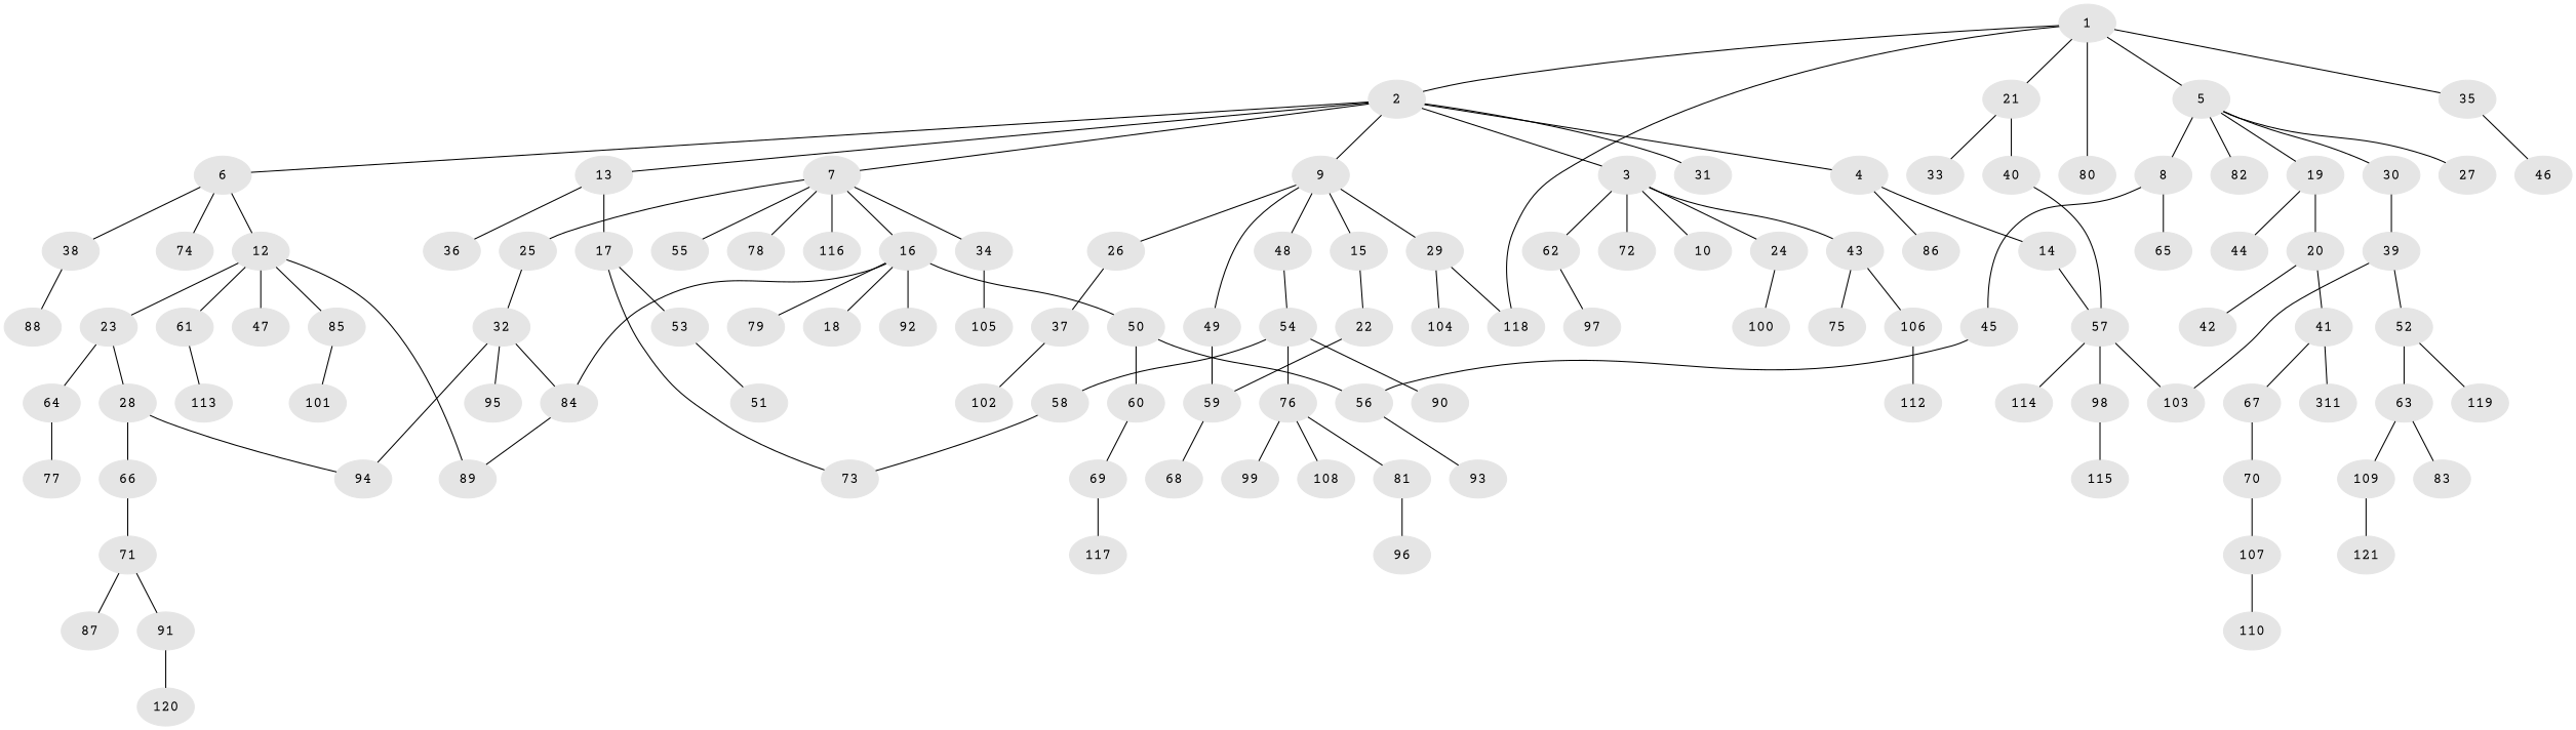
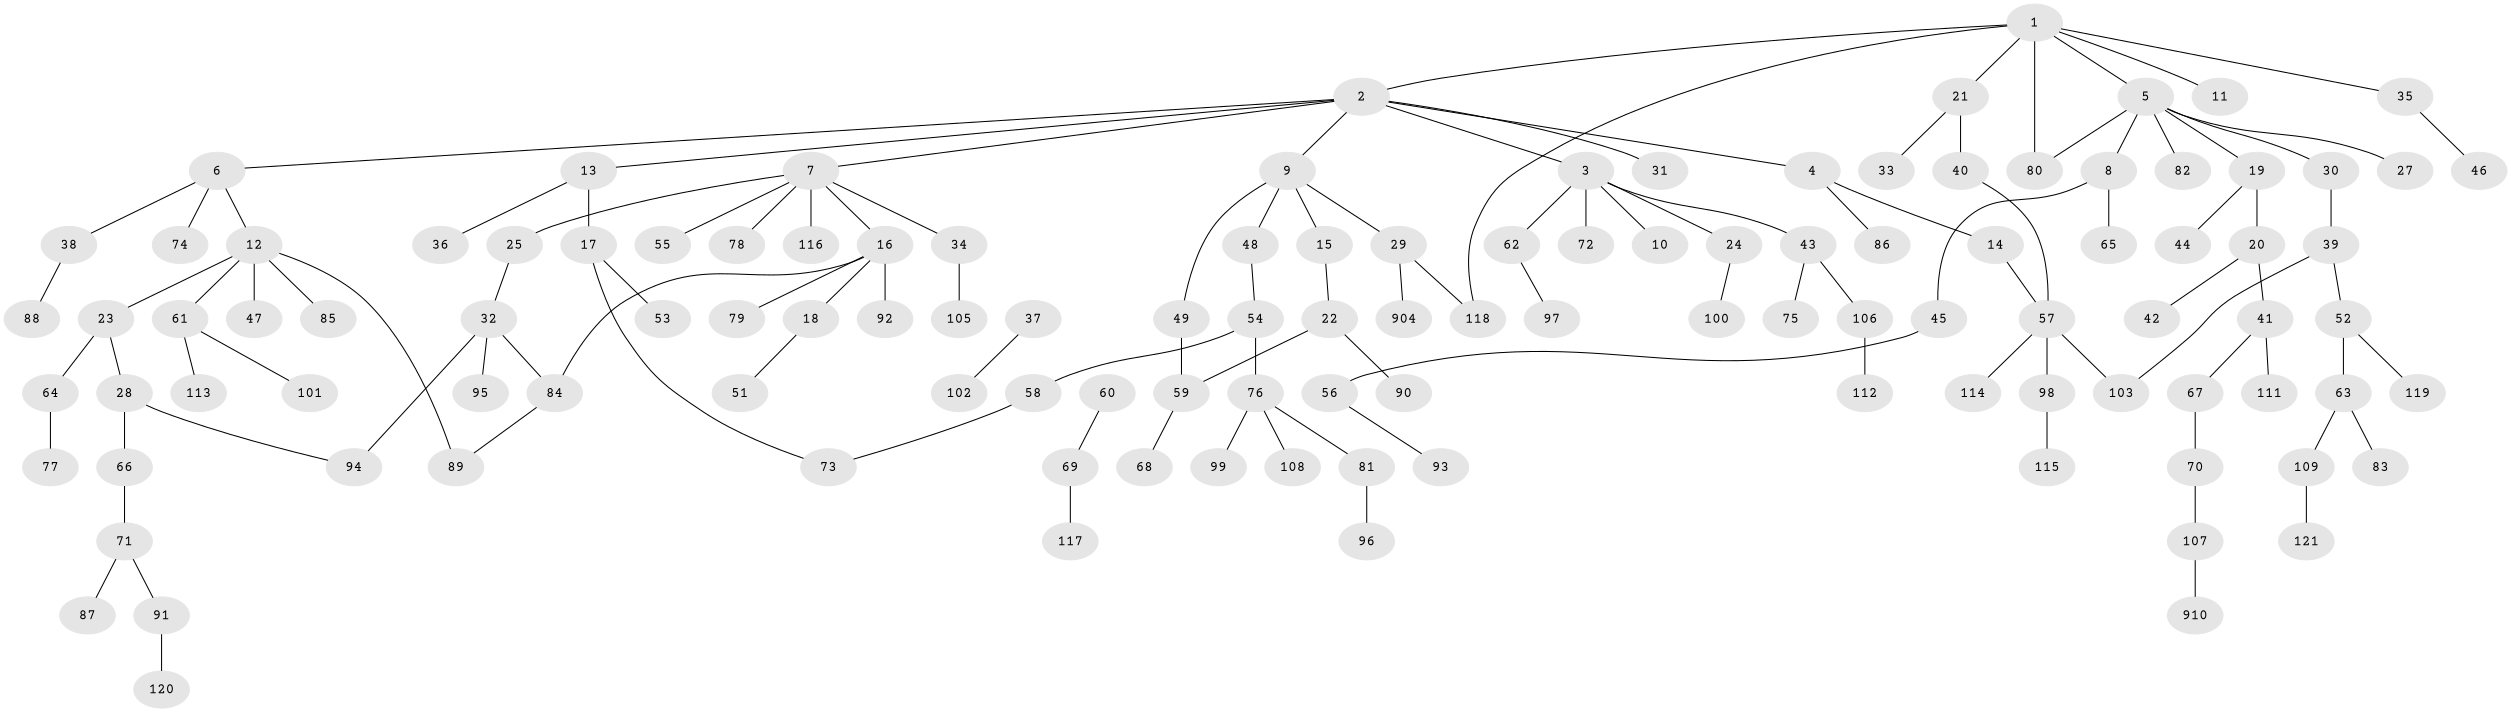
  graph {
    fontname="Courier Prime"
    node [color=gray90 fontname="Courier Prime" style=filled]
    edge [fontname="Courier Prime"]
    1
    2
    5
+   11
    21
    35
    80
    118
    6
    3
    4
    7
    9
    13
    31
    8
    19
    27
    30
    82
    12
    38
    74
    33
    40
    46
    10
    24
    43
    62
    72
    14
    86
    16
    25
    34
    55
    78
    116
    15
-   26
    29
    48
    49
    17
    36
    100
    75
    106
    97
    57
    45
    65
    20
    44
    39
    23
    47
    61
    85
    89
    88
    18
-   50
    79
    84
    92
    32
    105
    56
    22
    37
-   104
+   104 [label=904]
    54
    59
    28
    64
    113
    101
    53
    73
    103
    98
    114
    51
    60
    41
    42
    67
-   111 [label=311]
+   111
    68
    66
    94
    77
    95
    102
    71
    52
    63
    119
    70
    107
    112
    93
    58
    76
    90
    69
    83
    109
    81
    99
    108
    115
    117
    121
    87
    91
-   110
+   110 [label=910]
    120
    96
    1 -- 2
    1 -- 5
+   1 -- 11
    1 -- 21
    1 -- 35
    1 -- 80
    1 -- 118
    2 -- 6
    2 -- 3
    2 -- 4
    2 -- 7
    2 -- 9
    2 -- 13
    2 -- 31
+   5 -- 80
    5 -- 8
    5 -- 19
    5 -- 27
    5 -- 30
    5 -- 82
    21 -- 33
    21 -- 40
    35 -- 46
    6 -- 12
    6 -- 38
    6 -- 74
    3 -- 10
    3 -- 24
    3 -- 43
    3 -- 62
    3 -- 72
    4 -- 14
    4 -- 86
    7 -- 16
    7 -- 25
    7 -- 34
    7 -- 55
    7 -- 78
    7 -- 116
    9 -- 15
-   9 -- 26
    9 -- 29
    9 -- 48
    9 -- 49
    13 -- 17
    13 -- 36
    8 -- 45
    8 -- 65
    19 -- 20
    19 -- 44
    30 -- 39
    12 -- 23
    12 -- 47
    12 -- 61
    12 -- 85
    12 -- 89
    38 -- 88
    40 -- 57
    24 -- 100
    43 -- 75
    43 -- 106
    62 -- 97
    14 -- 57
    16 -- 18
-   16 -- 50
    16 -- 79
    16 -- 84
    16 -- 92
    25 -- 32
    34 -- 105
    15 -- 22
-   26 -- 37
    29 -- 118
    29 -- 104
    48 -- 54
    49 -- 59
    17 -- 53
    17 -- 73
    106 -- 112
    57 -- 103
    57 -- 98
    57 -- 114
    45 -- 56
    20 -- 41
    20 -- 42
    39 -- 103
    39 -- 52
    23 -- 28
    23 -- 64
    61 -- 113
-   85 -- 101
-   53 -- 51
-   50 -- 56
-   50 -- 60
+   61 -- 101
+   18 -- 51
    84 -- 89
    32 -- 84
    32 -- 94
    32 -- 95
    56 -- 93
    22 -- 59
    37 -- 102
    54 -- 58
    54 -- 76
-   54 -- 90
+   22 -- 90
    59 -- 68
    28 -- 66
    28 -- 94
    64 -- 77
    98 -- 115
    60 -- 69
    41 -- 67
    41 -- 111
    67 -- 70
    66 -- 71
    71 -- 87
    71 -- 91
    52 -- 63
    52 -- 119
    63 -- 83
    63 -- 109
    70 -- 107
    107 -- 110
    58 -- 73
    76 -- 81
    76 -- 99
    76 -- 108
    69 -- 117
    109 -- 121
    81 -- 96
    91 -- 120
  }
